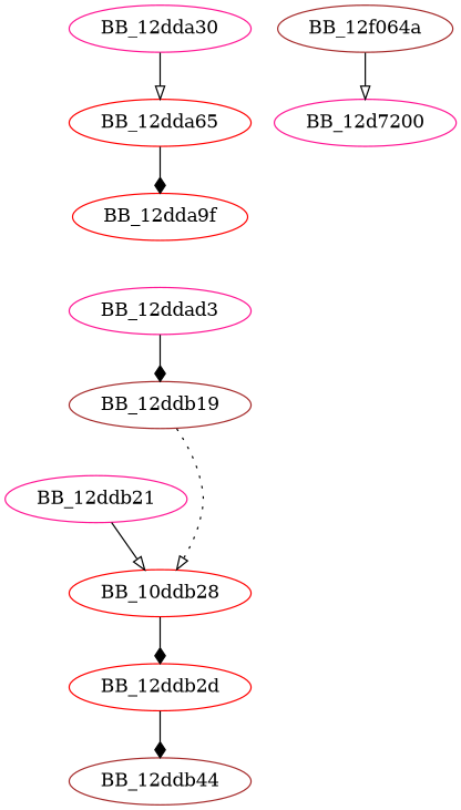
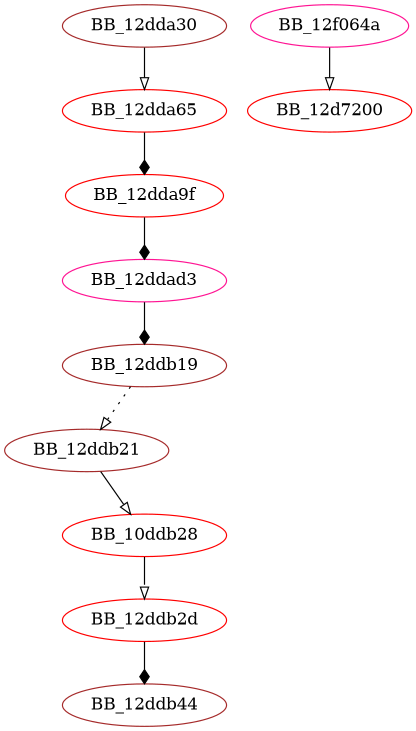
  digraph {
    node [color=red]
    edge [arrowhead=diamond style=solid]
-   BB_12dda30 [color=deeppink]
+   BB_12dda30 [color=brown]
    BB_12dda65
    BB_12dda9f
    BB_12ddad3 [color=deeppink]
    BB_12ddb19 [color=brown]
-   BB_12ddb21 [color=deeppink]
+   BB_12ddb21 [color=brown]
    n7 [label=BB_10ddb28]
    BB_12ddb2d
    BB_12ddb44 [color=brown]
-   BB_12f064a [color=brown]
-   BB_12d7200 [color=deeppink]
+   BB_12f064a [color=deeppink]
+   BB_12d7200
    BB_12dda30 -> BB_12dda65 [arrowhead=onormal]
    BB_12dda65 -> BB_12dda9f
+   BB_12dda9f -> BB_12ddad3
    BB_12ddad3 -> BB_12ddb19
-   BB_12ddb19 -> n7 [arrowhead=onormal style=dotted]
+   BB_12ddb19 -> BB_12ddb21 [arrowhead=onormal style=dotted]
    BB_12ddb21 -> n7 [arrowhead=onormal]
-   n7 -> BB_12ddb2d
+   n7 -> BB_12ddb2d [arrowhead=onormal]
    BB_12ddb2d -> BB_12ddb44
    BB_12f064a -> BB_12d7200 [arrowhead=onormal]
  }
